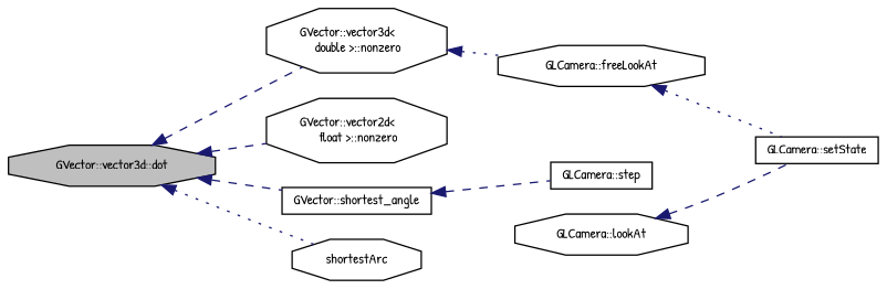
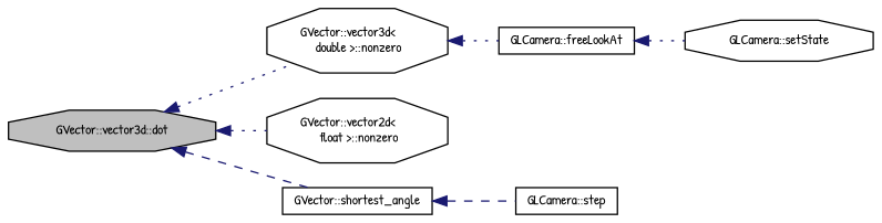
  digraph {
    fontname="Patrick Hand"
    rankdir=LR
    node [color=black fillcolor=white fontname="Patrick Hand" fontsize=10 shape=octagon style=filled]
    edge [color=midnightblue dir=back fontname="Patrick Hand" fontsize=10 labelfontname=Helvetica labelfontsize=10 style=dashed]
    n1 [fillcolor=grey75 fontcolor=black height=0.2 label="GVector::vector3d::dot" width=0.4]
    n2 [height=0.2 label="GVector::vector3d\<\l double \>::nonzero" width=0.4]
    n3 [height=0.2 label="GVector::vector2d\<\l float \>::nonzero" width=0.4]
    n4 [height=0.2 label="GVector::shortest_angle" shape=box width=0.4]
-   n5 [height=0.2 label=shortestArc width=0.4]
-   n6 [height=0.2 label="GLCamera::freeLookAt" width=0.4]
+   n6 [height=0.2 label="GLCamera::freeLookAt" shape=box width=0.4]
    n7 [height=0.2 label="GLCamera::step" shape=box width=0.4]
-   n8 [height=0.2 label="GLCamera::lookAt" width=0.4]
-   n9 [height=0.2 label="GLCamera::setState" shape=box width=0.4]
-   n1 -> n2
-   n1 -> n3
+   n9 [height=0.2 label="GLCamera::setState" width=0.4]
+   n1 -> n2 [style=dotted]
+   n1 -> n3 [style=dotted]
    n1 -> n4
-   n1 -> n5 [style=dotted]
    n2 -> n6 [style=dotted]
    n4 -> n7
    n6 -> n9 [style=dotted]
-   n8 -> n9
  }
